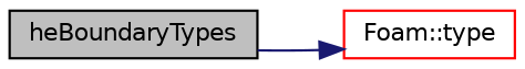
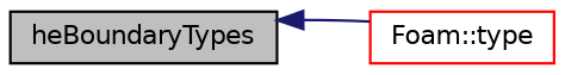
  digraph {
    rankdir=LR
    node [fontname=Helvetica fontsize=10 shape=record]
    n1 [color=black fillcolor=grey75 fontcolor=black height=0.2 label=heBoundaryTypes style=filled width=0.4]
    n2 [color=red height=0.2 label="Foam::type" width=0.4]
-   n1 -> n2 [color=midnightblue fontname=Helvetica fontsize=10 labelfontname=Helvetica labelfontsize=10 style=solid]
+   n2 -> n1 [color=midnightblue fontname=Helvetica fontsize=10 labelfontname=Helvetica labelfontsize=10 style=solid]
  }
